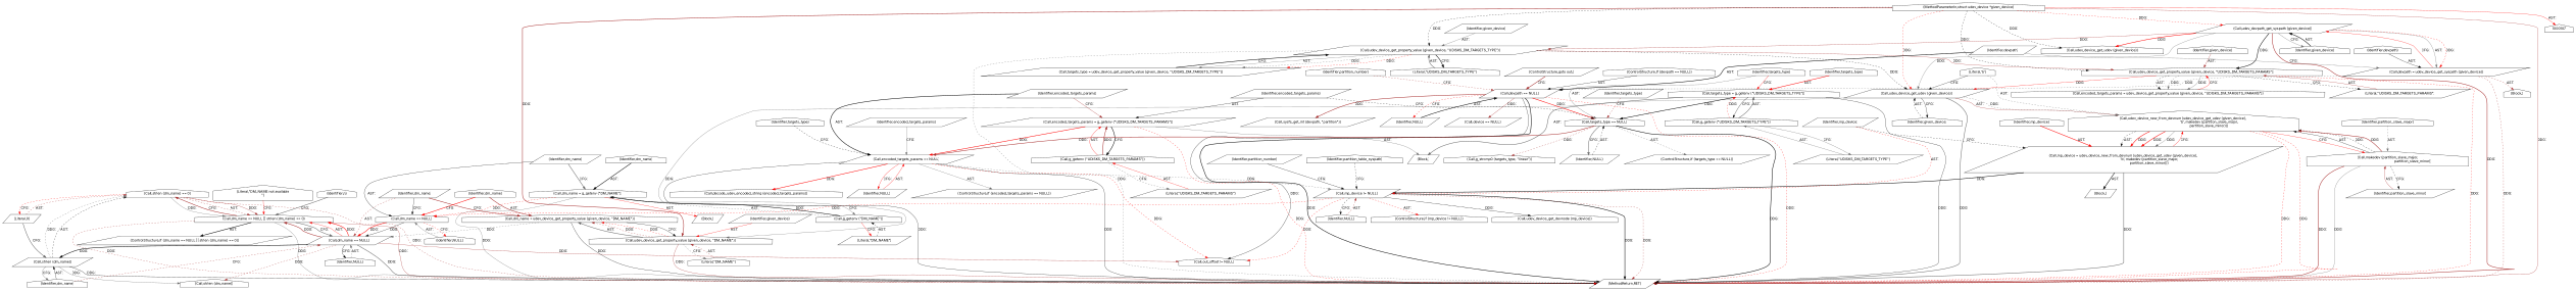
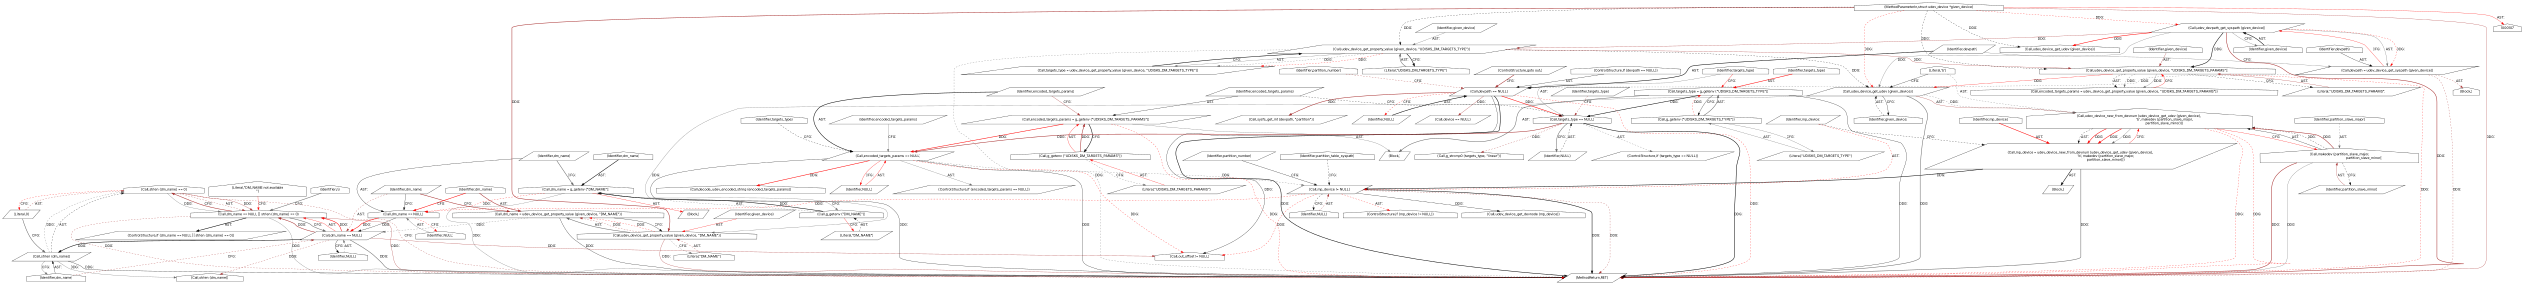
  digraph {
    fontname=Inter
    node [fontname=Inter shape=house]
    edge [color=black fontname=Inter style=solid]
    n1 [label="(Call,strlen (dm_name) == 0)"]
    n2 [label="(Call,dm_name == NULL || strlen (dm_name) == 0)"]
    n3 [label="(Literal,0)" shape=parallelogram]
    n4 [label="(MethodReturn,RET)" shape=parallelogram]
    n5 [label="(Call,dm_name == NULL)" shape=parallelogram]
    n6 [label="(ControlStructure,if (dm_name == NULL || strlen (dm_name) == 0))" shape=parallelogram]
    n7 [label="(Call,strlen (dm_name))" shape=parallelogram]
    n8 [label="(Call,strlen (dm_name))"]
    n9 [label="(Identifier,dm_name)"]
    n10 [label="(Identifier,NULL)"]
    n11 [label="(Call,out_offset != NULL)"]
    n12 [label="(Call,dm_name == NULL)"]
    n13 [label="(Identifier,NULL)"]
    n14 [label="(Call,dm_name = g_getenv (\"DM_NAME\"))"]
    n15 [label="(Call,g_getenv (\"DM_NAME\"))"]
    n16 [label="(Block,)" shape=parallelogram]
    n17 [label="(Literal,\"DM_NAME\")" shape=parallelogram]
    n18 [label="(Call,mp_device != NULL)" shape=parallelogram]
    n19 [label="(Call,udev_device_get_devnode (mp_device))"]
    n20 [label="(Identifier,NULL)"]
    n21 [label="(ControlStructure,if (mp_device != NULL))"]
    n22 [label="(Call,mp_device = udev_device_new_from_devnum (udev_device_get_udev (given_device), \n                                                       'b', makedev (partition_slave_major,\n                                                       partition_slave_minor)))" shape=parallelogram]
    n23 [label="(Call,udev_device_new_from_devnum (udev_device_get_udev (given_device), \n                                                       'b', makedev (partition_slave_major,\n                                                       partition_slave_minor)))"]
    n24 [label="(Block,)" shape=parallelogram]
    n25 [label="(Call,makedev (partition_slave_major,\n                                                       partition_slave_minor))"]
    n26 [label="(Identifier,partition_slave_minor)" shape=parallelogram]
    n27 [label="(Call,udev_device_get_udev (given_device))" shape=parallelogram]
    n28 [label="(Call,udev_device_get_property_value (given_device, \"DM_NAME\"))"]
    n29 [label="(Identifier,given_device)"]
    n30 [label="(Call,dm_name = udev_device_get_property_value (given_device, \"DM_NAME\"))"]
    n31 [label="(Literal,\"DM_NAME\")"]
    n32 [label="(Call,udev_devpath_get_syspath (given_device))" shape=parallelogram]
    n33 [label="(Call,udev_device_get_property_value (given_device, \"UDISKS_DM_TARGETS_PARAMS\"))"]
    n34 [label="(Call,udev_device_get_property_value (given_device, \"UDISKS_DM_TARGETS_TYPE\"))" shape=parallelogram]
    n35 [label="(Call,devpath = udev_device_get_syspath (given_device))" shape=parallelogram]
    n36 [label="(Identifier,given_device)"]
    n37 [label="(Call,udev_device_get_udev (given_device))"]
    n38 [label="(Literal,\"UDISKS_DM_TARGETS_PARAMS\")" shape=parallelogram]
    n39 [label="(Call,encoded_targets_params = udev_device_get_property_value (given_device, \"UDISKS_DM_TARGETS_PARAMS\"))"]
    n40 [label="(Literal,\"UDISKS_DM_TARGETS_TYPE\")"]
    n41 [label="(Call,targets_type = udev_device_get_property_value (given_device, \"UDISKS_DM_TARGETS_TYPE\"))" shape=parallelogram]
    n42 [label="(Call,devpath == NULL)" shape=parallelogram]
    n43 [label="(Block,)"]
    n44 [label="(MethodParameterIn,struct udev_device *given_device)"]
    1000107
    n46 [label="(Call,encoded_targets_params == NULL)" shape=parallelogram]
    n47 [label="(Call,decode_udev_encoded_string (encoded_targets_params))"]
    n48 [label="(Identifier,NULL)" shape=parallelogram]
    n49 [label="(ControlStructure,if (encoded_targets_params == NULL))" shape=parallelogram]
    n50 [label="(Call,encoded_targets_params = g_getenv (\"UDISKS_DM_TARGETS_PARAMS\"))" shape=parallelogram]
    n51 [label="(Call,g_getenv (\"UDISKS_DM_TARGETS_PARAMS\"))"]
    n52 [label="(Block,)" shape=parallelogram]
    n53 [label="(Literal,\"UDISKS_DM_TARGETS_PARAMS\")" shape=parallelogram]
    n54 [label="(Call,targets_type == NULL)"]
    n55 [label="(Call,g_strcmp0 (targets_type, \"linear\"))"]
    n56 [label="(ControlStructure,if (targets_type == NULL))" shape=parallelogram]
    n57 [label="(Identifier,NULL)" shape=parallelogram]
    n58 [label="(Call,targets_type = g_getenv (\"UDISKS_DM_TARGETS_TYPE\"))"]
    n59 [label="(Call,g_getenv (\"UDISKS_DM_TARGETS_TYPE\"))"]
    n60 [label="(Literal,\"UDISKS_DM_TARGETS_TYPE\")" shape=parallelogram]
    n61 [label="(Call,sysfs_get_int (devpath, \"partition\"))" shape=parallelogram]
    n62 [label="(Identifier,NULL)" shape=parallelogram]
    n63 [label="(Call,device == NULL)" shape=parallelogram]
    n64 [label="(ControlStructure,if (devpath == NULL))"]
    n65 [label="(Identifier,partition_slave_major)"]
    n66 [label="(Identifier,n)"]
    n67 [label="(Identifier,targets_type)"]
    n68 [label="(Identifier,encoded_targets_params)" shape=parallelogram]
    n69 [label="(Identifier,given_device)" shape=parallelogram]
    n70 [label="(Identifier,dm_name)"]
    n71 [label="(Identifier,partition_number)" shape=parallelogram]
    n72 [label="(Identifier,mp_device)"]
    n73 [label="(Identifier,encoded_targets_params)" shape=parallelogram]
    n74 [label="(Identifier,devpath)"]
    n75 [label="(Identifier,targets_type)"]
    n76 [label="(Identifier,partition_number)"]
    n77 [label="(Literal,\"DM_NAME not available\n\")"]
    n78 [label="(Identifier,targets_type)" shape=parallelogram]
    n79 [label="(Identifier,dm_name)" shape=parallelogram]
    n80 [label="(ControlStructure,goto out;)" shape=parallelogram]
    n81 [label="(Identifier,dm_name)" shape=parallelogram]
    n82 [label="(Identifier,partition_table_syspath)"]
    n83 [label="(Identifier,given_device)"]
    n84 [label="(Identifier,encoded_targets_params)" shape=parallelogram]
    n85 [label="(Identifier,devpath)" shape=parallelogram]
    n86 [label="(Literal,'b')"]
    n87 [label="(Identifier,targets_type)"]
    n88 [label="(Identifier,dm_name)"]
    n89 [label="(Identifier,mp_device)" shape=parallelogram]
    n90 [label="(Identifier,given_device)" shape=parallelogram]
    n1 -> n2 [color=brown label="AST: " style=dashed]
    n1 -> n2 [color=brown label="DDG: "]
    n1 -> n2 [color=gray40 label="DDG: "]
    n1 -> n3 [color=red label="CFG: " style=dashed]
-   n1 -> n4 [color=brown label="DDG: " style=dashed]
+   n1 -> n4 [color=brown label="CFG: " style=dashed]
    n2 -> n1 [color=brown label="CFG: " style=bold]
    n2 -> n4 [color=brown label="DDG: " style=dashed]
    n2 -> n4 [color=gray40 label="DDG: "]
    n2 -> n4 [color=brown label="DDG: "]
    n2 -> n5 [color=gray40 label="CFG: " style=bold]
    n2 -> n6 [label="AST: " style=bold]
    n3 -> n1 [color=brown label="AST: " style=dashed]
    n3 -> n7 [color=gray40 label="CFG: " style=bold]
    n5 -> n2 [color=red label="AST: "]
    n5 -> n2 [color=red label="DDG: " style=bold]
    n5 -> n2 [color=brown label="DDG: " style=bold]
    n5 -> n4 [color=gray40 label="DDG: " style=bold]
    n5 -> n7 [label="DDG: " style=bold]
    n5 -> n8 [color=brown label="DDG: " style=dashed]
    n5 -> n10 [label="CFG: "]
    n5 -> n11 [color=brown label="DDG: "]
    n7 -> n1 [label="AST: " style=dashed]
    n7 -> n1 [color=gray40 label="DDG: " style=dashed]
    n7 -> n4 [label="DDG: "]
    n7 -> n8 [color=gray40 label="DDG: "]
    n7 -> n9 [color=gray40 label="CFG: "]
    n9 -> n5 [color=brown label="CFG: " style=dashed]
    n9 -> n7 [label="AST: "]
    n10 -> n5 [color=gray40 label="AST: " style=dashed]
    n12 -> n5 [label="DDG: "]
    n12 -> n5 [color=red label="DDG: " style=bold]
    n12 -> n13 [color=red label="CFG: " style=dashed]
    n13 -> n12 [color=gray40 label="AST: "]
    n14 -> n4 [color=gray40 label="DDG: "]
    n14 -> n12 [color=red label="DDG: " style=dashed]
    n14 -> n15 [color=gray40 label="CFG: "]
    n14 -> n16 [color=red label="AST: "]
    n15 -> n14 [color=gray40 label="AST: " style=dashed]
    n15 -> n14 [label="DDG: " style=bold]
    n15 -> n17 [color=red label="CFG: "]
    n17 -> n15 [label="AST: " style=dashed]
    n18 -> n4 [label="DDG: " style=bold]
    n18 -> n4 [color=brown label="DDG: " style=dashed]
    n18 -> n11 [color=red label="DDG: " style=dashed]
    n18 -> n12 [color=red label="DDG: " style=dashed]
    n18 -> n19 [label="DDG: "]
    n18 -> n20 [label="CFG: " style=dashed]
    n18 -> n21 [color=red label="AST: " style=dashed]
    n20 -> n18 [color=brown label="AST: " style=dashed]
    n22 -> n4 [color=gray40 label="DDG: " style=bold]
    n22 -> n18 [label="DDG: " style=bold]
    n22 -> n23 [color=red label="CFG: "]
    n22 -> n24 [label="AST: " style=bold]
    n23 -> n4 [color=red label="DDG: " style=dashed]
    n23 -> n4 [color=red label="DDG: " style=dashed]
    n23 -> n22 [label="AST: " style=dashed]
    n23 -> n22 [color=red label="DDG: " style=bold]
    n23 -> n22 [color=red label="DDG: " style=bold]
    n23 -> n22 [color=gray40 label="DDG: "]
    n23 -> n25 [color=red label="CFG: "]
    n25 -> n4 [color=brown label="DDG: " style=bold]
    n25 -> n4 [color=gray40 label="DDG: "]
    n25 -> n23 [label="AST: "]
    n25 -> n23 [label="DDG: " style=dashed]
    n25 -> n23 [color=brown label="DDG: " style=bold]
    n25 -> n26 [label="CFG: " style=dashed]
    n26 -> n25 [color=brown label="AST: "]
    n27 -> n4 [color=gray40 label="DDG: " style=bold]
    n27 -> n23 [color=brown label="AST: "]
    n27 -> n23 [color=gray40 label="DDG: " style=dashed]
    n27 -> n28 [color=gray40 label="DDG: "]
    n27 -> n29 [label="CFG: "]
    n28 -> n4 [color=brown label="DDG: "]
    n28 -> n30 [color=gray40 label="AST: " style=bold]
    n28 -> n30 [color=brown label="DDG: " style=dashed]
    n28 -> n30 [color=red label="DDG: " style=dashed]
    n28 -> n31 [color=gray40 label="CFG: " style=dashed]
    n29 -> n27 [label="AST: " style=dashed]
    n30 -> n4 [label="DDG: "]
    n30 -> n5 [color=gray40 label="DDG: " style=dashed]
    n30 -> n28 [label="CFG: "]
    n31 -> n28 [color=brown label="AST: " style=dashed]
    n32 -> n4 [color=brown label="DDG: " style=bold]
    n32 -> n27 [color=gray40 label="DDG: "]
    n32 -> n33 [label="DDG: " style=bold]
    n32 -> n34 [color=brown label="DDG: "]
    n32 -> n35 [color=gray40 label="AST: "]
    n32 -> n35 [color=red label="DDG: " style=dashed]
    n32 -> n36 [color=gray40 label="CFG: "]
    n32 -> n37 [color=red label="DDG: " style=bold]
    n33 -> n4 [color=red label="DDG: " style=dashed]
    n33 -> n27 [color=red label="DDG: "]
    n33 -> n38 [label="CFG: " style=dashed]
    n33 -> n39 [label="AST: " style=dashed]
    n33 -> n39 [color=gray40 label="DDG: " style=dashed]
    n33 -> n39 [color=gray40 label="DDG: "]
    n34 -> n4 [color=gray40 label="DDG: " style=dashed]
    n34 -> n27 [label="DDG: " style=dashed]
    n34 -> n33 [color=brown label="DDG: "]
    n34 -> n40 [label="CFG: " style=bold]
    n34 -> n41 [color=gray40 label="AST: "]
    n34 -> n41 [color=gray40 label="DDG: " style=dashed]
    n34 -> n41 [color=red label="DDG: " style=dashed]
    n35 -> n4 [color=brown label="DDG: " style=dashed]
    n35 -> n32 [color=red label="CFG: "]
    n35 -> n42 [color=gray40 label="DDG: " style=dashed]
    n35 -> n43 [color=brown label="AST: " style=dashed]
    n36 -> n32 [label="AST: " style=bold]
    n38 -> n33 [color=brown label="AST: "]
    n39 -> n33 [color=red label="CFG: "]
    n40 -> n34 [color=gray40 label="AST: " style=bold]
    n41 -> n34 [label="CFG: " style=bold]
    n42 -> n4 [label="DDG: " style=bold]
    n42 -> n4 [color=red label="DDG: " style=dashed]
    n42 -> n11 [label="DDG: "]
    n42 -> n54 [color=red label="DDG: " style=bold]
    n42 -> n61 [color=brown label="DDG: " style=bold]
    n42 -> n62 [color=red label="CFG: " style=dashed]
    n42 -> n63 [color=brown label="DDG: "]
    n44 -> n4 [color=brown label="DDG: "]
    n44 -> n27 [color=red label="DDG: " style=dashed]
    n44 -> n28 [color=brown label="DDG: " style=bold]
    n44 -> n32 [color=red label="DDG: " style=dashed]
    n44 -> n33 [label="DDG: " style=dashed]
    n44 -> n34 [label="DDG: " style=dashed]
    n44 -> n37 [label="DDG: " style=dashed]
    n44 -> 1000107 [color=red label="AST: "]
    n46 -> n4 [label="DDG: "]
    n46 -> n4 [label="DDG: "]
    n46 -> n11 [color=red label="DDG: " style=dashed]
    n46 -> n18 [color=gray40 label="DDG: " style=dashed]
    n46 -> n47 [color=red label="DDG: " style=bold]
    n46 -> n48 [color=red label="CFG: "]
    n46 -> n49 [color=gray40 label="AST: "]
    n48 -> n46 [color=red label="AST: "]
    n50 -> n4 [color=red label="DDG: " style=dashed]
    n50 -> n46 [color=red label="DDG: " style=bold]
    n50 -> n51 [label="CFG: " style=bold]
    n50 -> n52 [color=gray40 label="AST: "]
    n51 -> n50 [color=red label="AST: "]
    n51 -> n50 [color=brown label="DDG: " style=bold]
    n51 -> n53 [color=gray40 label="CFG: " style=dashed]
    n53 -> n51 [color=red label="AST: "]
    n54 -> n4 [label="DDG: " style=bold]
    n54 -> n46 [color=brown label="DDG: " style=bold]
    n54 -> n55 [color=brown label="DDG: " style=dashed]
    n54 -> n56 [color=gray40 label="AST: " style=dashed]
    n54 -> n57 [color=gray40 label="CFG: " style=bold]
    n57 -> n54 [label="AST: " style=dashed]
    n58 -> n4 [label="DDG: "]
    n58 -> n52 [color=gray40 label="AST: " style=bold]
    n58 -> n54 [label="DDG: " style=bold]
    n58 -> n59 [label="CFG: "]
    n59 -> n58 [color=gray40 label="AST: " style=bold]
    n59 -> n58 [color=red label="DDG: " style=dashed]
    n59 -> n60 [color=gray40 label="CFG: "]
    n60 -> n59 [color=gray40 label="AST: "]
    n62 -> n42 [label="AST: " style=bold]
    n64 -> n42 [label="AST: "]
    n65 -> n25 [color=gray40 label="AST: " style=dashed]
    n66 -> n2 [color=gray40 label="CFG: " style=bold]
    n67 -> n58 [color=red label="AST: " style=bold]
    n68 -> n46 [color=gray40 label="CFG: "]
    n69 -> n34 [color=gray40 label="AST: "]
    n70 -> n14 [label="AST: " style=bold]
    n71 -> n18 [label="CFG: "]
    n72 -> n22 [color=red label="AST: " style=bold]
    n73 -> n46 [label="AST: " style=bold]
    n73 -> n50 [color=brown label="CFG: "]
    n74 -> n35 [label="AST: "]
    n75 -> n46 [label="CFG: " style=dashed]
    n76 -> n42 [color=brown label="CFG: " style=dashed]
    n77 -> n2 [color=red label="CFG: "]
    n78 -> n54 [color=brown label="CFG: " style=dashed]
    n79 -> n5 [color=brown label="AST: " style=dashed]
    n79 -> n12 [label="CFG: "]
    n79 -> n30 [color=brown label="CFG: " style=bold]
    n80 -> n42 [color=brown label="CFG: " style=bold]
    n81 -> n12 [label="AST: "]
    n81 -> n14 [color=gray40 label="CFG: " style=bold]
    n82 -> n18 [label="CFG: " style=dashed]
    n83 -> n33 [color=brown label="AST: "]
    n84 -> n50 [label="AST: "]
    n84 -> n54 [label="CFG: " style=dashed]
    n85 -> n35 [color=gray40 label="CFG: "]
    n85 -> n42 [label="AST: " style=bold]
    n86 -> n23 [color=gray40 label="AST: " style=dashed]
    n86 -> n27 [label="CFG: "]
    n87 -> n54 [color=gray40 label="AST: "]
    n87 -> n58 [color=red label="CFG: "]
    n88 -> n12 [color=red label="CFG: " style=bold]
    n88 -> n30 [color=brown label="AST: " style=bold]
    n89 -> n18 [color=red label="AST: " style=dashed]
    n89 -> n22 [label="CFG: " style=dashed]
    n90 -> n28 [color=red label="AST: "]
  }
